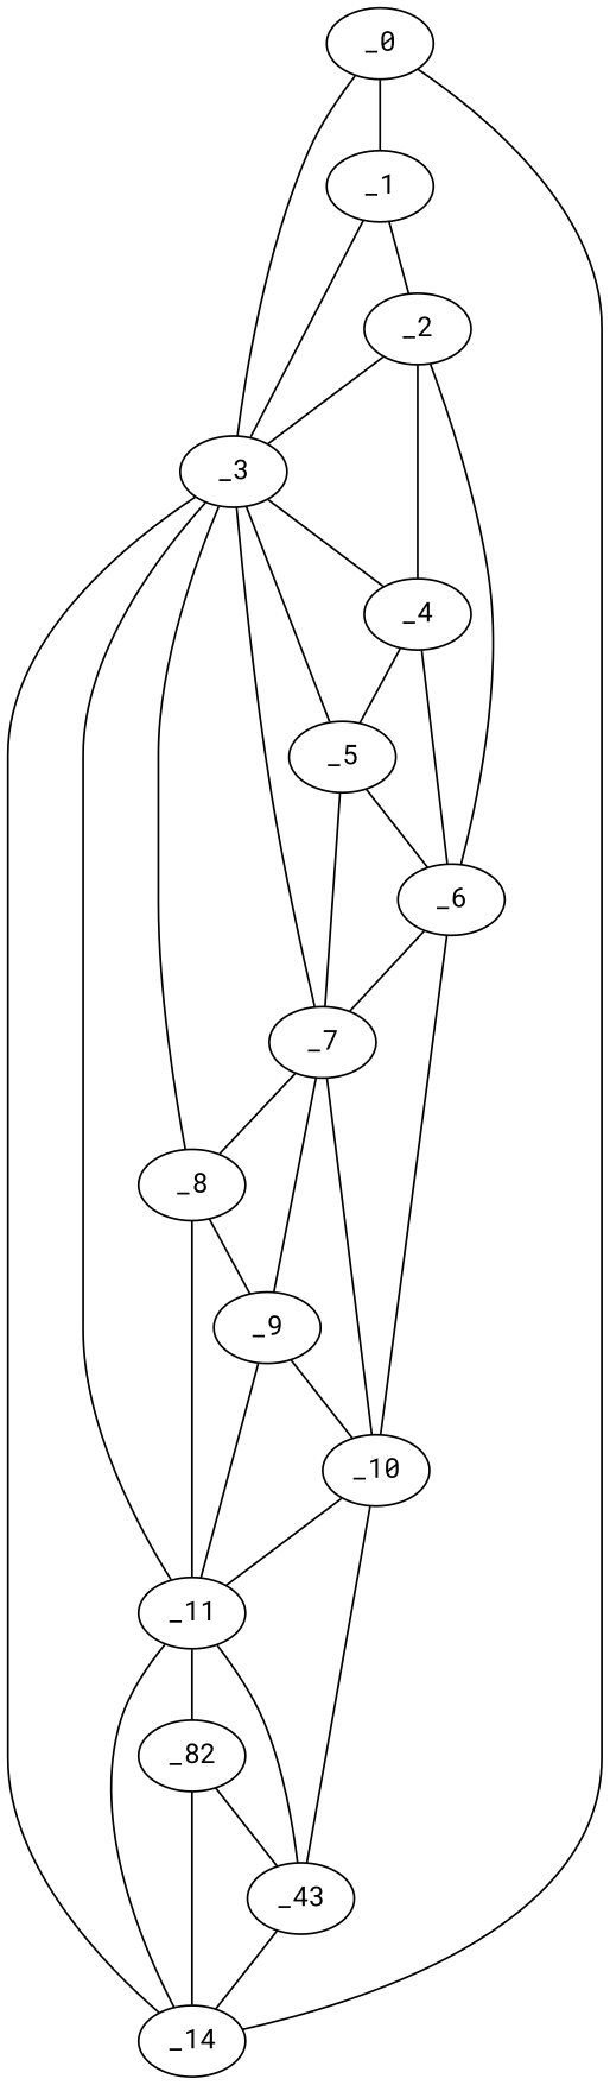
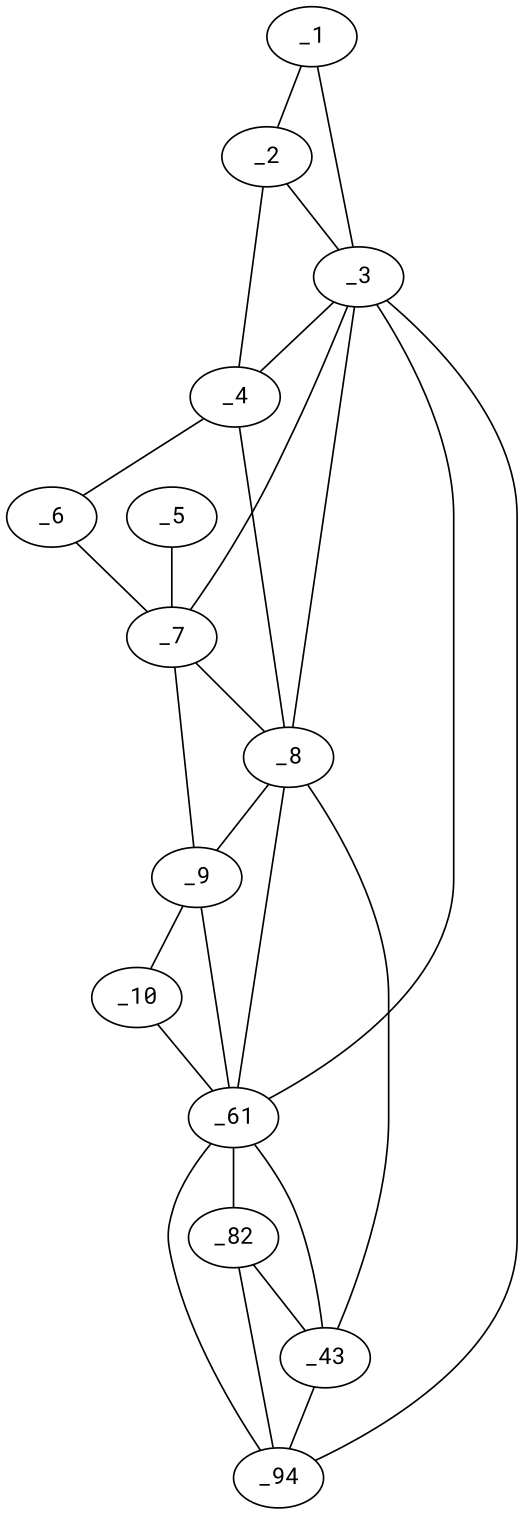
  graph {
    fontname="Roboto Mono"
    node [fontname="Roboto Mono" x=125 y=78]
    edge [fontname="Roboto Mono" valence=2]
-   _0 [x=4]
    _1 [x=5 y=70]
    _3 [x=53 y=59]
-   _14 [y=94]
+   _14 [y=94 label=_94]
    _2 [x=38 y=30]
    _4 [x=54 y=50]
    _5 [x=64 y=51]
    _7 [x=78 y=52]
    _8 [x=88 y=58]
-   _11 [x=101 y=64]
+   _11 [x=101 y=64 label=_61]
    _6 [x=67 y=21]
    _10 [x=92 y=35]
    _9 [x=90 y=45]
    n14 [label=_43]
    n15 [label=_82 x=124 y=89]
-   _0 -- _1 [valence=1]
-   _0 -- _3
-   _0 -- _14 [valence=1]
    _1 -- _3
    _1 -- _2 [valence=1]
    _3 -- _14
    _3 -- _4
-   _3 -- _5
    _3 -- _7 [valence=1]
    _3 -- _8
    _3 -- _11
    _2 -- _3
    _2 -- _4 [valence=1]
-   _2 -- _6 [valence=1]
-   _4 -- _5
+   _4 -- _8
    _4 -- _6 [valence=1]
    _5 -- _7
-   _5 -- _6
    _7 -- _8
-   _7 -- _10
    _7 -- _9
    _8 -- _11
    _8 -- _9
    _11 -- _14 [valence=1]
    _11 -- n14
    _11 -- n15
    _6 -- _7 [valence=1]
-   _6 -- _10 [valence=1]
    _10 -- _11
-   _10 -- n14 [valence=1]
+   _8 -- n14 [valence=1]
    _9 -- _11
    _9 -- _10
    n14 -- _14 [valence=1]
    n15 -- _14
    n15 -- n14 [valence=1]
  }
